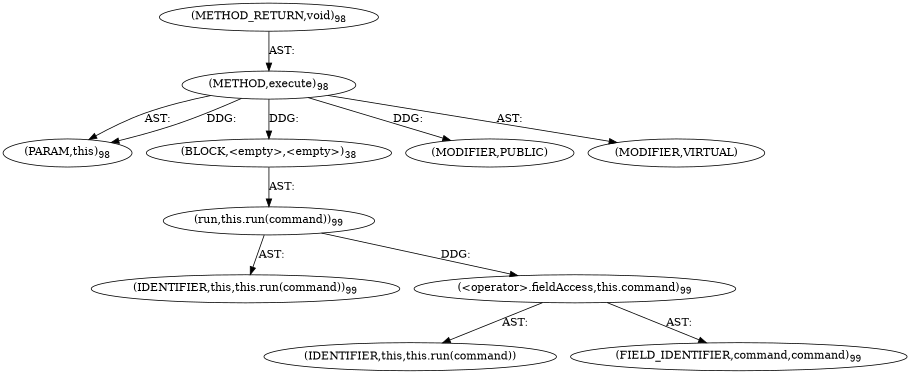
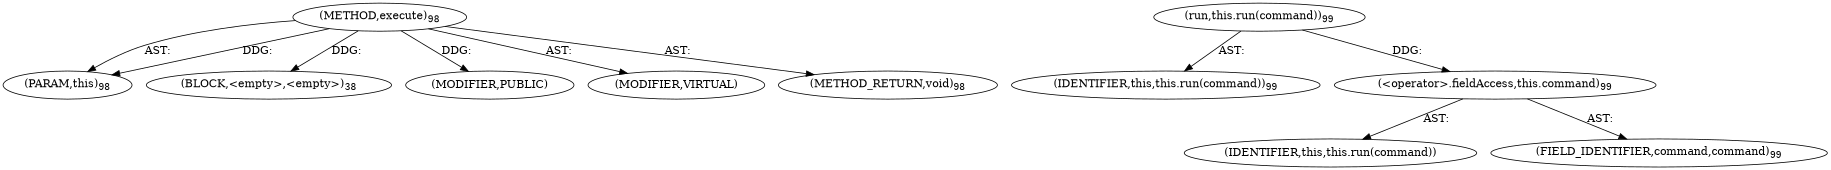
  digraph {
    n1 [label=<(METHOD,execute)<SUB>98</SUB>>]
    n2 [label=<(PARAM,this)<SUB>98</SUB>>]
    n3 [label=<(BLOCK,&lt;empty&gt;,&lt;empty&gt;)<SUB>38</SUB>>]
    n4 [label=<(MODIFIER,PUBLIC)>]
    n5 [label=<(MODIFIER,VIRTUAL)>]
    n6 [label=<(METHOD_RETURN,void)<SUB>98</SUB>>]
    n7 [label=<(run,this.run(command))<SUB>99</SUB>>]
    n8 [label=<(IDENTIFIER,this,this.run(command))<SUB>99</SUB>>]
    n9 [label=<(&lt;operator&gt;.fieldAccess,this.command)<SUB>99</SUB>>]
    n10 [label=<(IDENTIFIER,this,this.run(command))>]
    n11 [label=<(FIELD_IDENTIFIER,command,command)<SUB>99</SUB>>]
    n1 -> n2 [label="AST: "]
    n1 -> n2 [label="DDG: "]
    n1 -> n3 [label="DDG: "]
    n1 -> n4 [label="DDG: "]
    n1 -> n5 [label="AST: "]
-   n6 -> n1 [label="AST: "]
-   n3 -> n7 [label="AST: "]
+   n1 -> n6 [label="AST: "]
    n7 -> n8 [label="AST: "]
    n7 -> n9 [label="DDG: "]
    n9 -> n10 [label="AST: "]
    n9 -> n11 [label="AST: "]
  }
